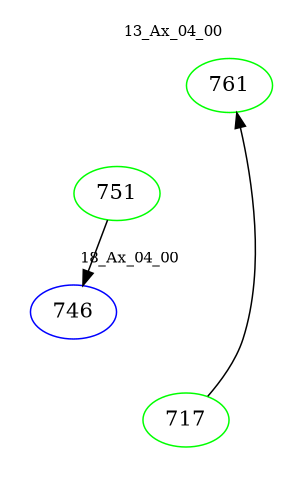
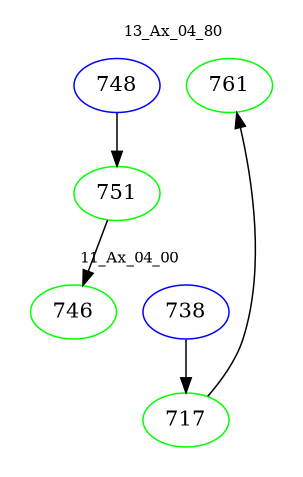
  digraph {
    node [color=green]
    edge [color=black]
+   n1 [color=blue label=748]
    n2 [label=761]
    n3 [label=751]
+   n4 [color=blue label=738]
    n5 [label=717]
-   n6 [color=blue label=746]
+   n6 [label=746]
    subgraph cluster_1 {
      color=white
      fontsize=10
-     label="13_Ax_04_00"
+     label="13_Ax_04_80"
+     n1
      n2
      n3
    }
    subgraph cluster_2 {
      color=white
      fontsize=10
-     label="18_Ax_04_00"
+     label="11_Ax_04_00"
+     n4
      n5
      n6
    }
+   n1 -> n3
    n3 -> n6
+   n4 -> n5
    n5 -> n2
  }
